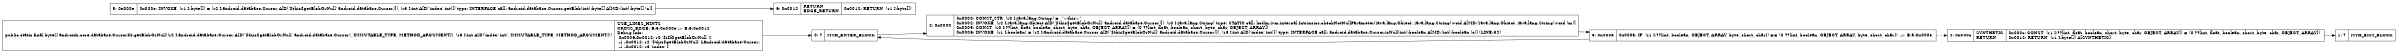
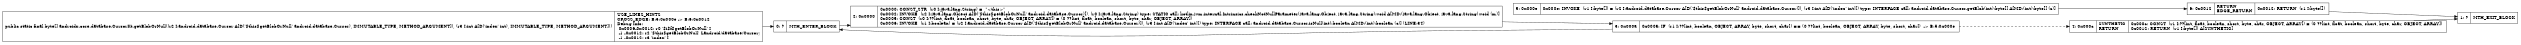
  digraph {
    rankdir=LR
    node [shape=record]
    n1 [label="{0\:\ ?|MTH_ENTER_BLOCK\l}"]
    n2 [label="{2\:\ 0x0000|0x0000: CONST_STR  (r0 I:java.lang.String) =  \"\<this\>\" \l0x0002: INVOKE  (r2 I:java.lang.Object A[D('$this$getBlobOrNull' android.database.Cursor)]), (r0 I:java.lang.String) type: STATIC call: kotlin.jvm.internal.Intrinsics.checkNotNullParameter(java.lang.Object, java.lang.String):void A[MD:(java.lang.Object, java.lang.String):void (m)]\l0x0005: CONST  (r0 I:??[int, float, boolean, short, byte, char, OBJECT, ARRAY]) = (0 ??[int, float, boolean, short, byte, char, OBJECT, ARRAY]) \l0x0006: INVOKE  (r1 I:boolean) = (r2 I:android.database.Cursor A[D('$this$getBlobOrNull' android.database.Cursor)]), (r3 I:int A[D('index' int)]) type: INTERFACE call: android.database.Cursor.isNull(int):boolean A[MD:(int):boolean (c)] (LINE:34)\l}"]
    n3 [label="{3\:\ 0x000a|0x000a: IF  (r1 I:??[int, boolean, OBJECT, ARRAY, byte, short, char]) == (0 ??[int, boolean, OBJECT, ARRAY, byte, short, char])  \-\> B:5:0x000e \l}"]
    n4 [label="{4\:\ 0x000c|SYNTHETIC\lRETURN\l|0x000c: CONST  (r1 I:??[int, float, boolean, short, byte, char, OBJECT, ARRAY]) = (0 ??[int, float, boolean, short, byte, char, OBJECT, ARRAY]) \l0x0012: RETURN  (r1 I:byte[]) A[SYNTHETIC]\l}"]
    n5 [label="{1\:\ ?|MTH_EXIT_BLOCK\l}"]
    n6 [label="{5\:\ 0x000e|0x000e: INVOKE  (r1 I:byte[]) = (r2 I:android.database.Cursor A[D('$this$getBlobOrNull' android.database.Cursor)]), (r3 I:int A[D('index' int)]) type: INTERFACE call: android.database.Cursor.getBlob(int):byte[] A[MD:(int):byte[] (c)]\l}"]
    n7 [label="{6\:\ 0x0012|RETURN\lEDGE_RETURN\l|0x0012: RETURN  (r1 I:byte[]) \l}"]
    n8 [label="{public static final byte[] androidx.core.database.CursorKt.getBlobOrNull((r2 I:android.database.Cursor A[D('$this$getBlobOrNull' android.database.Cursor), IMMUTABLE_TYPE, METHOD_ARGUMENT]), (r3 I:int A[D('index' int), IMMUTABLE_TYPE, METHOD_ARGUMENT]))  | USE_LINES_HINTS\lCROSS_EDGE: B:5:0x000e \-\> B:6:0x0012\lDebug Info:\l  0x0006\-0x0012: r0 '$i$f$getBlobOrNull' I\l  \-1 \-0x0012: r2 '$this$getBlobOrNull' Landroid\/database\/Cursor;\l  \-1 \-0x0012: r3 'index' I\l}"]
    n1 -> n2
    n2 -> n3
    n3 -> n1
    n3 -> n4 [style=dashed]
    n4 -> n5
    n6 -> n7
+   n7 -> n5
    n8 -> n1
  }
